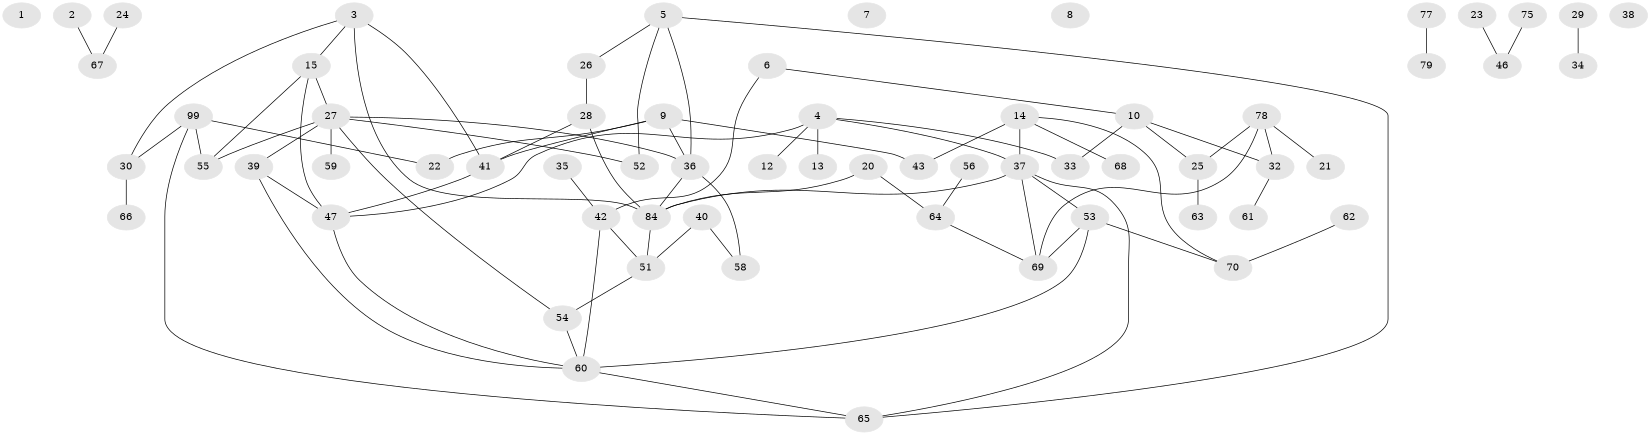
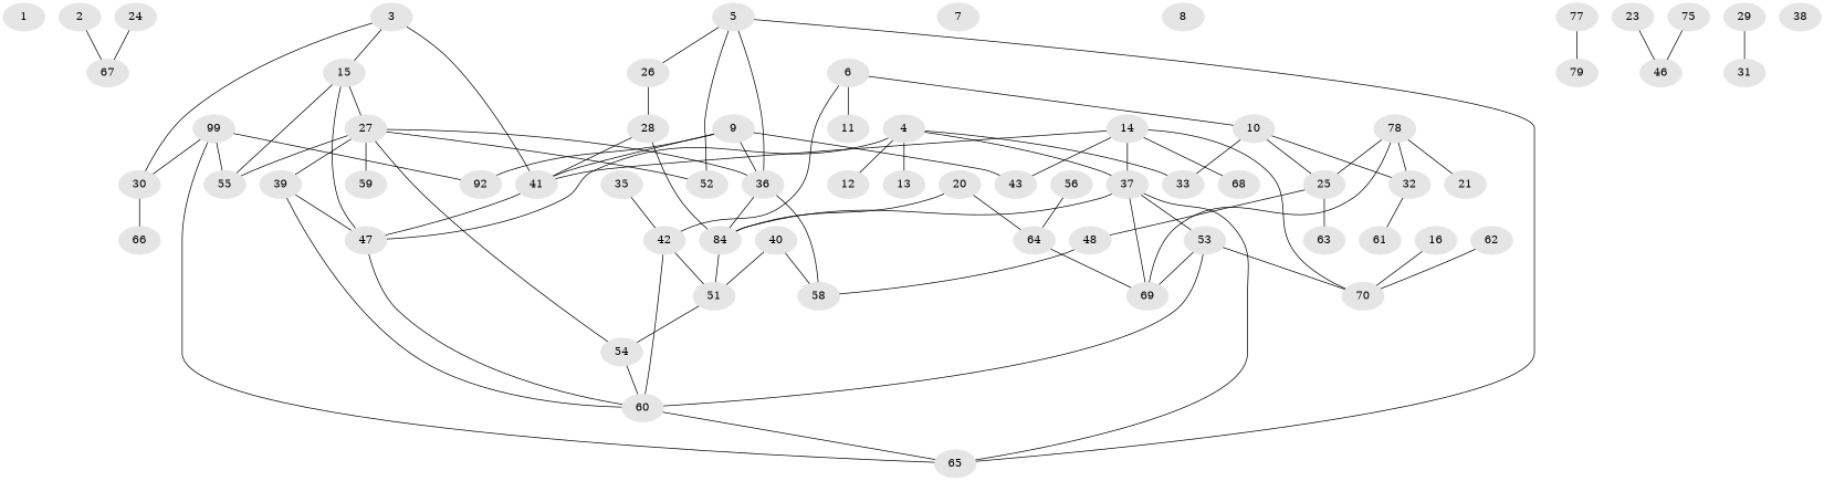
  graph {
    node [color=gray90 style=filled]
    1
    2
    67
    60
    65
    3
    15
    30
    41
    n10 [label=84]
    47
    27
    55
    66
    51
    4
    12
    13
    33
    37
    69
    53
    5
    26
    36
    52
    28
    58
    6
    10
+   11
    42
    25
    32
    7
    8
    9
-   22
+   22 [label=92]
    43
+   48
    63
    61
    14
    68
    70
    39
    54
    59
+   16
    n50 [label=77]
    n51 [label=79]
    n52 [label=78]
    21
    n54 [label=99]
    20
    64
    23
    46
    24
    40
    29
-   31 [label=34]
+   31
    35
    38
    n65 [label=75]
    56
    62
    2 -- 67
    60 -- 65
    3 -- 15
    3 -- 30
    3 -- 41
-   3 -- n10
    15 -- 47
    15 -- 27
    15 -- 55
    30 -- 66
    41 -- 47
    n10 -- 51
    47 -- 60
    27 -- 55
    27 -- 36
    27 -- 52
    27 -- 39
    27 -- 54
    27 -- 59
    51 -- 54
    4 -- 47
    4 -- 12
    4 -- 13
    4 -- 33
    4 -- 37
    37 -- 65
    37 -- n10
    37 -- 69
    37 -- 53
    53 -- 60
    53 -- 69
    53 -- 70
    5 -- 65
    5 -- 26
    5 -- 36
    5 -- 52
    26 -- 28
    36 -- n10
    36 -- 58
    28 -- 41
    28 -- n10
    6 -- 10
+   6 -- 11
    6 -- 42
    10 -- 33
    10 -- 25
    10 -- 32
    42 -- 60
    42 -- 51
+   25 -- 48
    25 -- 63
    32 -- 61
    9 -- 41
    9 -- 36
    9 -- 22
    9 -- 43
+   48 -- 58
+   14 -- 41
    14 -- 37
    14 -- 43
    14 -- 68
    14 -- 70
    39 -- 60
    39 -- 47
    54 -- 60
+   16 -- 70
    n50 -- n51
    n52 -- 69
    n52 -- 25
    n52 -- 32
    n52 -- 21
    n54 -- 65
    n54 -- 30
    n54 -- 55
    n54 -- 22
    20 -- n10
    20 -- 64
    64 -- 69
    23 -- 46
    24 -- 67
    40 -- 51
    40 -- 58
    29 -- 31
    35 -- 42
    n65 -- 46
    56 -- 64
    62 -- 70
  }
